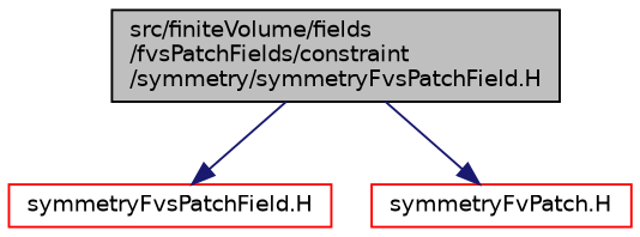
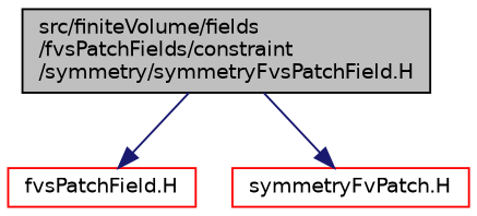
  digraph {
    fontname="DejaVu Sans"
    node [color=red fontname="DejaVu Sans" fontsize=10 shape=record]
    edge [color=midnightblue fontname="DejaVu Sans" fontsize=10 labelfontname=Helvetica labelfontsize=10 style=solid]
    n1 [color=black fillcolor=grey75 fontcolor=black height=0.2 label="src/finiteVolume/fields\l/fvsPatchFields/constraint\l/symmetry/symmetryFvsPatchField.H" style=filled width=0.4]
-   n2 [height=0.2 label="symmetryFvsPatchField.H" width=0.4]
+   n2 [height=0.2 label="fvsPatchField.H" width=0.4]
    n3 [height=0.2 label="symmetryFvPatch.H" width=0.4]
    n1 -> n2
    n1 -> n3
  }
